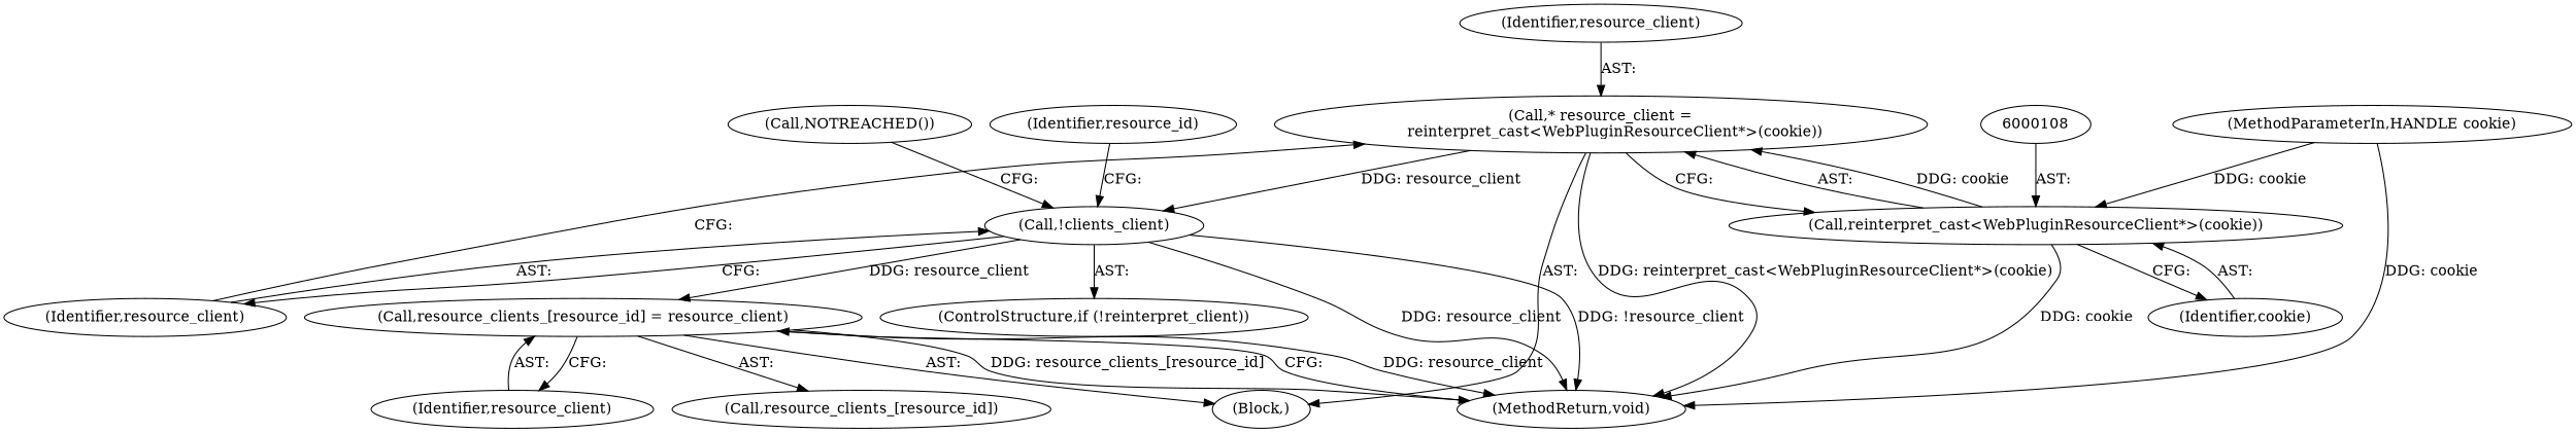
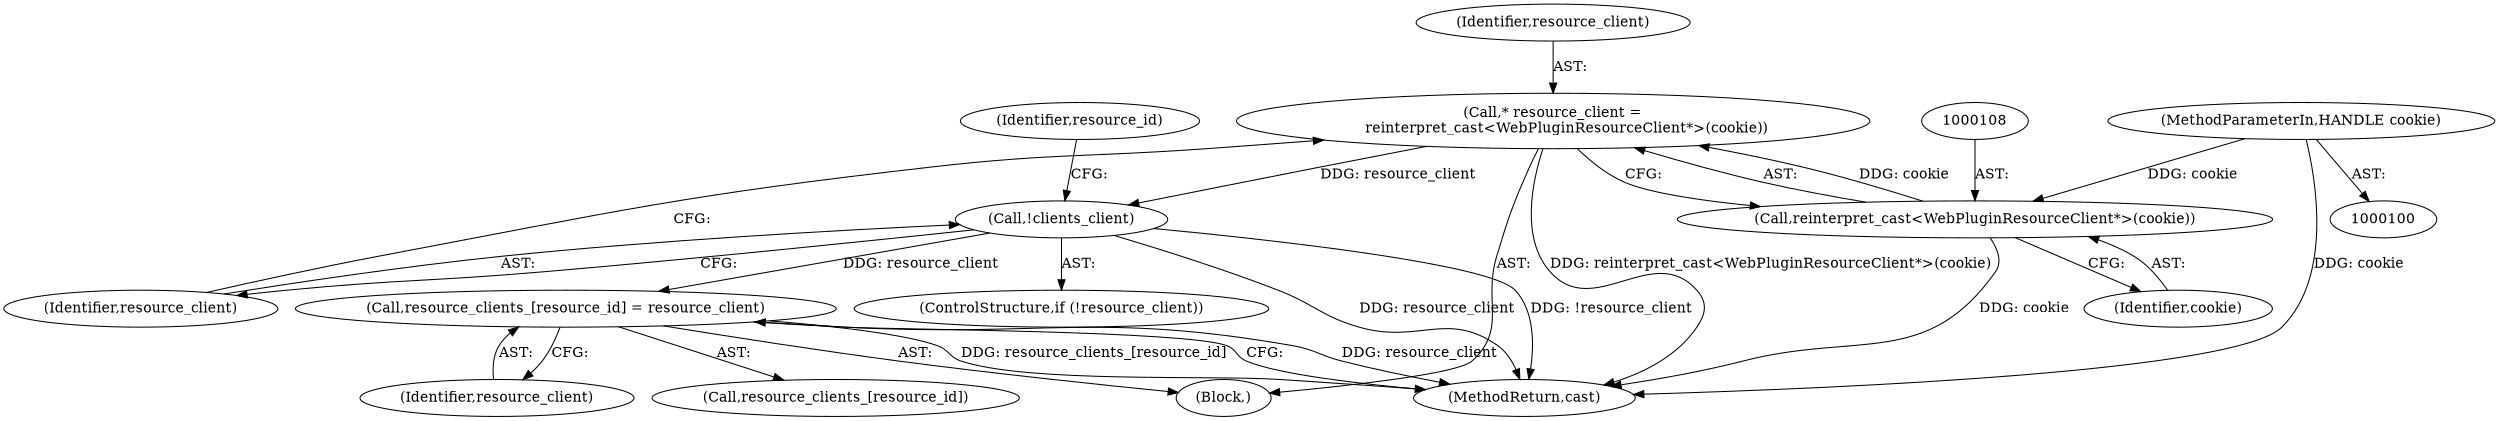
  digraph {
    n1 [label="(Call,resource_clients_[resource_id] = resource_client)"]
    n2 [label="(Block,)"]
    n3 [label="(Identifier,resource_client)"]
-   n4 [label="(MethodReturn,void)"]
+   n4 [label="(MethodReturn,cast)"]
    n5 [label="(Call,resource_clients_[resource_id])"]
    n6 [label="(Call,!clients_client)"]
-   n7 [label="(ControlStructure,if (!reinterpret_client))"]
+   n7 [label="(ControlStructure,if (!resource_client))"]
    n8 [label="(Identifier,resource_client)"]
    n9 [label="(Call,* resource_client =\n      reinterpret_cast<WebPluginResourceClient*>(cookie))"]
    n10 [label="(Call,reinterpret_cast<WebPluginResourceClient*>(cookie))"]
    n11 [label="(Identifier,cookie)"]
    n12 [label="(MethodParameterIn,HANDLE cookie)"]
+   1000100
    n14 [label="(Identifier,resource_id)"]
    n15 [label="(Identifier,resource_client)"]
-   n16 [label="(Call,NOTREACHED())"]
-   1000108 [label=6000108]
+   1000108
    n1 -> n2 [label="AST: "]
    n1 -> n3 [label="CFG: "]
    n1 -> n4 [label="DDG: resource_client"]
    n1 -> n4 [label="DDG: resource_clients_[resource_id]"]
    n1 -> n5 [label="AST: "]
    n3 -> n1 [label="AST: "]
    n4 -> n1 [label="CFG: "]
    n6 -> n1 [label="DDG: resource_client"]
    n6 -> n4 [label="DDG: resource_client"]
    n6 -> n4 [label="DDG: !resource_client"]
    n6 -> n7 [label="AST: "]
    n6 -> n8 [label="CFG: "]
    n8 -> n6 [label="AST: "]
    n8 -> n9 [label="CFG: "]
    n9 -> n2 [label="AST: "]
    n9 -> n4 [label="DDG: reinterpret_cast<WebPluginResourceClient*>(cookie)"]
    n9 -> n6 [label="DDG: resource_client"]
    n9 -> n10 [label="CFG: "]
    n10 -> n4 [label="DDG: cookie"]
    n10 -> n9 [label="AST: "]
    n10 -> n9 [label="DDG: cookie"]
    n10 -> n11 [label="CFG: "]
    n11 -> n10 [label="AST: "]
    n12 -> n4 [label="DDG: cookie"]
    n12 -> n10 [label="DDG: cookie"]
+   n12 -> 1000100 [label="AST: "]
    n14 -> n6 [label="CFG: "]
    n15 -> n9 [label="AST: "]
-   n16 -> n6 [label="CFG: "]
    1000108 -> n10 [label="AST: "]
  }
